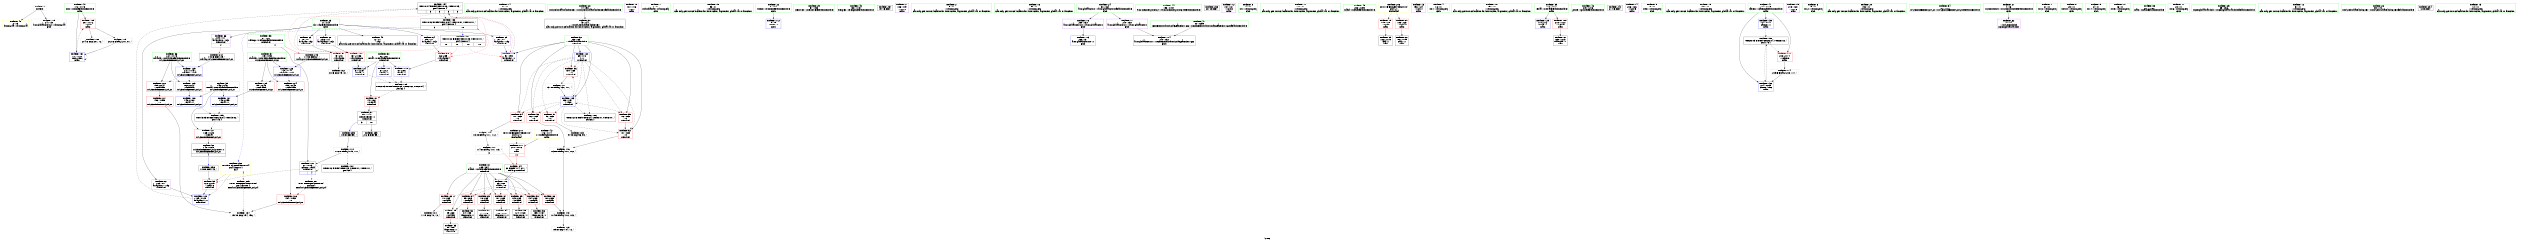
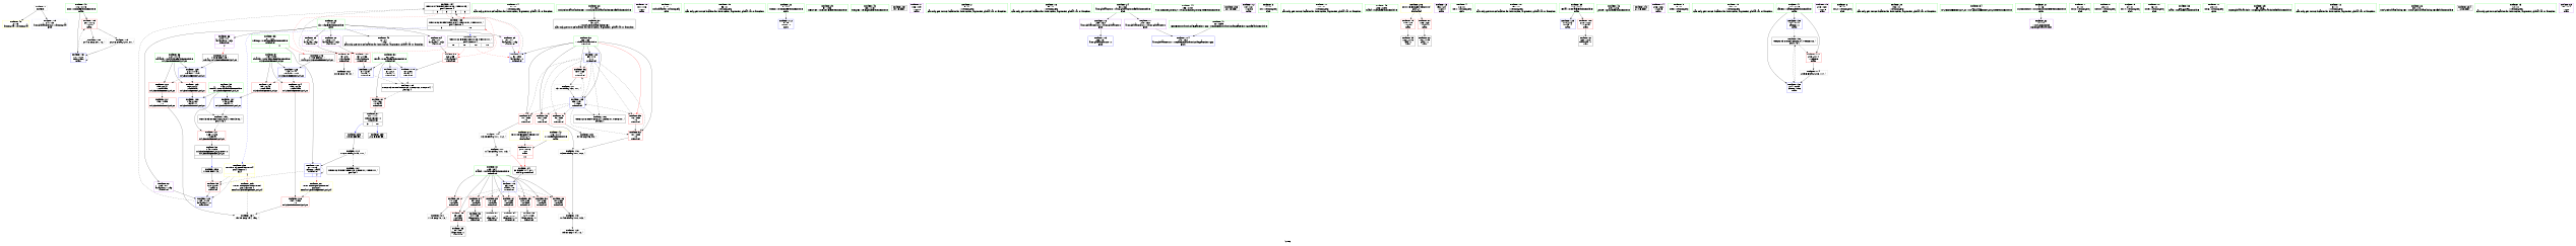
  digraph {
    label=SVFG
    node [color=green shape=record]
    edge [style=solid]
    n1 [color=grey label="{NodeID: 0\nNullPtr}"]
    n2 [color=yellow label="{NodeID: 48\n2\<--3\ndummyVal\<--dummyVal\n}"]
    n3 [color=blue label="{NodeID: 115\n241\<--3\nllvm.global_ctors_2\<--dummyVal\nGlob }" style=dotted]
    n4 [color=grey label="{NodeID: 180\n204 = cmp(201, 72, )\n}"]
    n5 [color=red label="{NodeID: 97\n79\<--78\n\<--arrayidx\n_Z5solvei\n}"]
    n6 [color=grey label="{NodeID: 182\n80 = cmp(79, 81, )\n}"]
    n7 [label="{NodeID: 14\n81\<--1\n\<--dummyObj\nCan only get source location for instruction, argument, global var or function.}"]
    n8 [color=black label="{NodeID: 194\nMR_10V_4 = PHI(MR_10V_6, MR_10V_3, )\npts\{130000 \}\n|{|<s2>3|<s3>3|<s4>3|<s5>3}}"]
    n9 [color=red label="{NodeID: 100\n137\<--136\n\<--arrayidx20\n_Z5solvei\n}"]
    n10 [color=black label="{NodeID: 188\nMR_10V_2 = PHI(MR_10V_4, MR_10V_1, MR_10V_1, )\npts\{130000 \}\n|{<s0>3|<s1>10}}"]
    n11 [color=red label="{NodeID: 98\n86\<--85\n\<--arrayidx4\n_Z5solvei\n}"]
    n12 [color=blue label="{NodeID: 119\n91\<--93\narrayidx7\<--\n_Z5solvei\n}"]
    n13 [color=blue label="{NodeID: 124\n61\<--137\nretval\<--\n_Z5solvei\n}"]
    n14 [color=yellow label="{NodeID: 232\n10V_5 = CSCHI(MR_10V_4)\npts\{130000 \}\nCS[]|{|<s2>4}}" style=double]
    n15 [color=black label="{NodeID: 191\nMR_10V_2 = PHI(MR_10V_3, MR_10V_1, )\npts\{130000 \}\n|{<s0>10|<s1>10|<s2>10|<s3>10}}"]
    n16 [color=blue label="{NodeID: 118\n61\<--86\nretval\<--\n_Z5solvei\n}"]
    n17 [color=black label="{NodeID: 185\nMR_2V_3 = PHI(MR_2V_5, MR_2V_2, MR_2V_4, )\npts\{62 \}\n}"]
    n18 [color=red label="{NodeID: 99\n122\<--119\n\<--call15\n_Z5solvei\n}"]
    n19 [color=blue label="{NodeID: 122\n125\<--122\narrayidx17\<--\n_Z5solvei\n}"]
    n20 [color=yellow label="{NodeID: 205\n10V_1 = ENCHI(MR_10V_0)\npts\{130000 \}\nFun[_ZSt3minIiERKT_S2_S2_]}" style=double]
    n21 [color=red label="{NodeID: 111\n211\<--176\n\<--n\nmain\n|{<s0>10}}"]
    n22 [color=black label="{NodeID: 241\n60 = PHI(114, 211, )\n0th arg _Z0solvei }"]
    n23 [color=blue label="{NodeID: 116\n63\<--60\nx.addr\<--x\n_Z5solvei\n}"]
    n24 [color=red label="{NodeID: 84\n83\<--63\n\<--x.addr\n_Z5solvei\n}"]
    n25 [color=red label="{NodeID: 86\n100\<--63\n\<--x.addr\n_Z5solvei\n}"]
    n26 [color=red label="{NodeID: 82\n70\<--63\n\<--x.addr\n_Z5solvei\n}"]
    n27 [color=red label="{NodeID: 83\n76\<--63\n\<--x.addr\n_Z5solvei\n}"]
    n28 [color=red label="{NodeID: 87\n107\<--63\n\<--x.addr\n_Z5solvei\n}"]
    n29 [color=red label="{NodeID: 89\n123\<--63\n\<--x.addr\n_Z5solvei\n}"]
    n30 [color=red label="{NodeID: 90\n134\<--63\n\<--x.addr\n_Z5solvei\n}"]
    n31 [label="{NodeID: 28\n44\<--50\n_ZNSt8ios_base4InitD1Ev\<--_ZNSt8ios_base4InitD1Ev_field_insensitive\n}"]
    n32 [color=black label="{NodeID: 50\n43\<--44\n\<--_ZNSt8ios_base4InitD1Ev\nCan only get source location for instruction, argument, global var or function.}"]
    n33 [color=blue label="{NodeID: 125\n147\<--143\n__a.addr\<--__a\n_ZSt3minIiERKT_S2_S2_\n}"]
    n34 [color=red label="{NodeID: 102\n155\<--147\n\<--__a.addr\n_ZSt3minIiERKT_S2_S2_\n}"]
    n35 [color=red label="{NodeID: 103\n162\<--147\n\<--__a.addr\n_ZSt3minIiERKT_S2_S2_\n}"]
    n36 [color=red label="{NodeID: 107\n156\<--155\n\<--\n_ZSt3minIiERKT_S2_S2_\n}"]
    n37 [color=blue label="{NodeID: 128\n145\<--162\nretval\<--\n_ZSt3minIiERKT_S2_S2_\n}"]
    n38 [color=grey label="{NodeID: 184\n157 = cmp(154, 156, )\n}"]
    n39 [color=black label="{NodeID: 195\nMR_13V_3 = PHI(MR_13V_4, MR_13V_2, )\npts\{146 \}\n}"]
    n40 [color=yellow label="{NodeID: 42\n176\<--177\nn\<--n_field_insensitive\nmain\n}"]
-   n41 [color=black label="{NodeID: 56\n135\<--134\nidxprom19\<--\n_Z5solvei\n}"]
    n42 [color=black label="{NodeID: 236\n119 = PHI(142, )\n}"]
    n43 [color=purple label="{NodeID: 70\n181\<--16\n\<--.str.1\nmain\n}"]
    n44 [color=black label="{NodeID: 52\n84\<--83\nidxprom3\<--\n_Z5solvei\n}"]
    n45 [color=red label="{NodeID: 85\n89\<--63\n\<--x.addr\n_Z5solvei\n}"]
    n46 [label="{NodeID: 1\n7\<--1\n__dso_handle\<--dummyObj\nGlob }"]
    n47 [color=grey label="{NodeID: 181\n71 = cmp(70, 72, )\n}"]
    n48 [color=red label="{NodeID: 81\n140\<--61\n\<--retval\n_Z5solvei\n}"]
    n49 [label="{NodeID: 15\n93\<--1\n\<--dummyObj\nCan only get source location for instruction, argument, global var or function.}"]
    n50 [color=red label="{NodeID: 101\n165\<--145\n\<--retval\n_ZSt3minIiERKT_S2_S2_\n}"]
    n51 [color=black label="{NodeID: 58\n142\<--165\n_ZSt3minIiERKT_S2_S2__ret\<--\n_ZSt3minIiERKT_S2_S2_\n|{<s0>4}}"]
    n52 [color=blue label="{NodeID: 112\n8\<--9\nMAXN\<--\nGlob }"]
    n53 [label="{NodeID: 29\n57\<--58\n_Z5solvei\<--_Z5solvei_field_insensitive\n}"]
    n54 [color=blue label="{NodeID: 126\n149\<--144\n__b.addr\<--__b\n_ZSt3minIiERKT_S2_S2_\n}"]
    n55 [color=red label="{NodeID: 104\n153\<--149\n\<--__b.addr\n_ZSt3minIiERKT_S2_S2_\n}"]
    n56 [color=red label="{NodeID: 105\n159\<--149\n\<--__b.addr\n_ZSt3minIiERKT_S2_S2_\n}"]
    n57 [color=red label="{NodeID: 106\n154\<--153\n\<--\n_ZSt3minIiERKT_S2_S2_\n}"]
    n58 [color=blue label="{NodeID: 127\n145\<--159\nretval\<--\n_ZSt3minIiERKT_S2_S2_\n}"]
    n59 [label="{NodeID: 43\n183\<--184\nfreopen\<--freopen_field_insensitive\n}"]
    n60 [color=black label="{NodeID: 57\n59\<--140\n_Z5solvei_ret\<--\n_Z5solvei\n|{<s0>3|<s1>10}}"]
    n61 [color=black label="{NodeID: 235\n115 = PHI(59, )\n}"]
    n62 [color=black label="{NodeID: 239\n212 = PHI(59, )\n}"]
    n63 [color=grey label="{NodeID: 172\n116 = Binary(115, 117, )\n}"]
    n64 [color=blue label="{NodeID: 121\n67\<--116\nref.tmp\<--add\n_Z5solvei\n|{|<s3>4}}"]
    n65 [color=black label="{NodeID: 187\nMR_8V_2 = PHI(MR_8V_3, MR_8V_1, MR_8V_1, )\npts\{68 \}\n}"]
    n66 [color=black label="{NodeID: 237\n197 = PHI()\n}"]
    n67 [color=purple label="{NodeID: 71\n186\<--19\n\<--.str.2\nmain\n}"]
    n68 [color=black label="{NodeID: 53\n90\<--89\nidxprom6\<--\n_Z5solvei\n}"]
    n69 [label="{NodeID: 2\n9\<--1\n\<--dummyObj\nCan only get source location for instruction, argument, global var or function.}"]
    n70 [label="{NodeID: 16\n98\<--1\n\<--dummyObj\nCan only get source location for instruction, argument, global var or function.}"]
    n71 [color=blue label="{NodeID: 113\n239\<--31\nllvm.global_ctors_0\<--\nGlob }"]
    n72 [label="{NodeID: 30\n61\<--62\nretval\<--retval_field_insensitive\n_Z5solvei\n}"]
    n73 [color=blue label="{NodeID: 117\n61\<--72\nretval\<--\n_Z5solvei\n}"]
    n74 [color=yellow label="{NodeID: 210\n28V_1 = ENCHI(MR_28V_0)\npts\{177 \}\nFun[main]}" style=double]
    n75 [label="{NodeID: 44\n193\<--194\nllvm.memset.p0i8.i64\<--llvm.memset.p0i8.i64_field_insensitive\n}"]
    n76 [color=black label="{NodeID: 238\n207 = PHI()\n}"]
    n77 [color=purple label="{NodeID: 72\n187\<--21\n\<--.str.3\nmain\n}"]
    n78 [color=grey label="{NodeID: 173\n104 = Binary(100, 103, )\n}"]
    n79 [color=grey label="{NodeID: 179\n105 = cmp(104, 72, )\n}"]
    n80 [label="{NodeID: 3\n14\<--1\n.str\<--dummyObj\nGlob }"]
    n81 [color=grey label="{NodeID: 183\n97 = cmp(96, 98, )\n}"]
    n82 [label="{NodeID: 17\n117\<--1\n\<--dummyObj\nCan only get source location for instruction, argument, global var or function.}"]
    n83 [color=blue label="{NodeID: 114\n240\<--32\nllvm.global_ctors_1\<--_GLOBAL__sub_I_SmileyFace_3_1.cpp\nGlob }"]
    n84 [label="{NodeID: 31\n63\<--64\nx.addr\<--x.addr_field_insensitive\n_Z5solvei\n}"]
    n85 [color=black label="{NodeID: 51\n77\<--76\nidxprom\<--\n_Z5solvei\n}"]
    n86 [color=black label="{NodeID: 54\n108\<--107\nidxprom11\<--\n_Z5solvei\n}"]
    n87 [color=black label="{NodeID: 55\n124\<--123\nidxprom16\<--\n_Z5solvei\n}"]
    n88 [color=grey label="{NodeID: 177\n114 = Binary(110, 113, )\n|{<s0>3}}"]
    n89 [label="{NodeID: 45\n198\<--199\nscanf\<--scanf_field_insensitive\n}"]
    n90 [color=black label="{NodeID: 59\n182\<--179\ncall\<--\nmain\n}"]
    n91 [color=purple label="{NodeID: 73\n196\<--24\n\<--.str.4\nmain\n}"]
    n92 [label="{NodeID: 4\n16\<--1\n.str.1\<--dummyObj\nGlob }"]
    n93 [label="{NodeID: 18\n190\<--1\n\<--dummyObj\nCan only get source location for instruction, argument, global var or function.}"]
    n94 [label="{NodeID: 32\n65\<--66\ni\<--i_field_insensitive\n_Z5solvei\n}"]
    n95 [color=red label="{NodeID: 92\n101\<--65\n\<--i\n_Z5solvei\n}"]
    n96 [color=red label="{NodeID: 93\n102\<--65\n\<--i\n_Z5solvei\n}"]
    n97 [color=red label="{NodeID: 94\n111\<--65\n\<--i\n_Z5solvei\n}"]
    n98 [color=red label="{NodeID: 95\n112\<--65\n\<--i\n_Z5solvei\n}"]
    n99 [color=red label="{NodeID: 96\n130\<--65\n\<--i\n_Z5solvei\n}"]
    n100 [color=blue label="{NodeID: 120\n65\<--72\ni\<--\n_Z5solvei\n}"]
    n101 [color=blue label="{NodeID: 123\n65\<--131\ni\<--inc\n_Z5solvei\n}"]
    n102 [color=red label="{NodeID: 91\n96\<--65\n\<--i\n_Z5solvei\n}"]
    n103 [color=grey label="{NodeID: 176\n103 = Binary(101, 102, )\n}"]
    n104 [color=grey label="{NodeID: 178\n113 = Binary(111, 112, )\n}"]
    n105 [color=grey label="{NodeID: 171\n131 = Binary(130, 117, )\n}"]
    n106 [color=black label="{NodeID: 186\nMR_6V_2 = PHI(MR_6V_4, MR_6V_1, MR_6V_1, )\npts\{66 \}\n}"]
    n107 [color=blue label="{NodeID: 129\n170\<--72\nretval\<--\nmain\n}"]
    n108 [color=red label="{NodeID: 108\n218\<--170\n\<--retval\nmain\n}"]
    n109 [color=black label="{NodeID: 61\n169\<--218\nmain_ret\<--\nmain\n}"]
    n110 [label="{NodeID: 46\n215\<--216\nprintf\<--printf_field_insensitive\n}"]
    n111 [color=black label="{NodeID: 60\n188\<--185\ncall1\<--\nmain\n}"]
    n112 [color=black label="{NodeID: 240\n214 = PHI()\n}"]
    n113 [color=purple label="{NodeID: 74\n206\<--26\n\<--.str.5\nmain\n}"]
    n114 [label="{NodeID: 5\n18\<--1\nstdin\<--dummyObj\nGlob }"]
    n115 [label="{NodeID: 19\n191\<--1\n\<--dummyObj\nCan only get source location for instruction, argument, global var or function.}"]
    n116 [label="{NodeID: 33\n67\<--68\nref.tmp\<--ref.tmp_field_insensitive\n_Z5solvei\n|{|<s1>4}}"]
    n117 [color=black label="{NodeID: 243\n144 = PHI(67, )\n1st arg _ZSt3minIiERKT_S2_S2_ }"]
    n118 [color=yellow label="{NodeID: 201\n8V_1 = ENCHI(MR_8V_0)\npts\{68 \}\nFun[_ZSt3minIiERKT_S2_S2_]}" style=double]
    n119 [color=blue label="{NodeID: 130\n174\<--117\ncase_n\<--\nmain\n}"]
    n120 [color=black label="{NodeID: 190\nMR_26V_3 = PHI(MR_26V_4, MR_26V_2, )\npts\{175 \}\n}"]
    n121 [color=blue label="{NodeID: 132\n174\<--209\ncase_n\<--inc\nmain\n}"]
    n122 [color=red label="{NodeID: 110\n208\<--174\n\<--case_n\nmain\n}"]
    n123 [color=grey label="{NodeID: 174\n209 = Binary(208, 117, )\n}"]
    n124 [label="{NodeID: 47\n32\<--235\n_GLOBAL__sub_I_SmileyFace_3_1.cpp\<--_GLOBAL__sub_I_SmileyFace_3_1.cpp_field_insensitive\n}"]
    n125 [color=purple label="{NodeID: 75\n213\<--28\n\<--.str.6\nmain\n}"]
    n126 [label="{NodeID: 6\n19\<--1\n.str.2\<--dummyObj\nGlob }"]
    n127 [label="{NodeID: 20\n192\<--1\n\<--dummyObj\nCan only get source location for instruction, argument, global var or function.}"]
    n128 [label="{NodeID: 34\n120\<--121\n_ZSt3minIiERKT_S2_S2_\<--_ZSt3minIiERKT_S2_S2__field_insensitive\n}"]
    n129 [color=blue label="{NodeID: 131\n172\<--202\n___T\<--dec\nmain\n}"]
    n130 [color=red label="{NodeID: 109\n201\<--172\n\<--___T\nmain\n}"]
    n131 [color=grey label="{NodeID: 175\n202 = Binary(201, 81, )\n}"]
    n132 [color=purple label="{NodeID: 62\n41\<--4\n\<--_ZStL8__ioinit\n__cxx_global_var_init\n}"]
    n133 [color=black label="{NodeID: 242\n143 = PHI(109, )\n0th arg _ZSt3minIiERKT_S2_S2_ }"]
    n134 [color=purple label="{NodeID: 76\n239\<--30\nllvm.global_ctors_0\<--llvm.global_ctors\nGlob }"]
    n135 [label="{NodeID: 7\n21\<--1\n.str.3\<--dummyObj\nGlob }"]
    n136 [label="{NodeID: 21\n4\<--6\n_ZStL8__ioinit\<--_ZStL8__ioinit_field_insensitive\nGlob }"]
    n137 [label="{NodeID: 35\n145\<--146\nretval\<--retval_field_insensitive\n_ZSt3minIiERKT_S2_S2_\n}"]
    n138 [color=black label="{NodeID: 49\n12\<--11\n\<--dp\nCan only get source location for instruction, argument, global var or function.}"]
    n139 [color=purple label="{NodeID: 63\n78\<--11\narrayidx\<--dp\n_Z5solvei\n}"]
    n140 [color=purple label="{NodeID: 77\n240\<--30\nllvm.global_ctors_1\<--llvm.global_ctors\nGlob }"]
    n141 [label="{NodeID: 8\n23\<--1\nstdout\<--dummyObj\nGlob }"]
    n142 [label="{NodeID: 22\n8\<--10\nMAXN\<--MAXN_field_insensitive\nGlob }"]
    n143 [label="{NodeID: 36\n147\<--148\n__a.addr\<--__a.addr_field_insensitive\n_ZSt3minIiERKT_S2_S2_\n}"]
    n144 [color=purple label="{NodeID: 64\n85\<--11\narrayidx4\<--dp\n_Z5solvei\n}"]
    n145 [label="{NodeID: 9\n24\<--1\n.str.4\<--dummyObj\nGlob }"]
    n146 [label="{NodeID: 23\n11\<--13\ndp\<--dp_field_insensitive\nGlob }"]
    n147 [color=purple label="{NodeID: 65\n91\<--11\narrayidx7\<--dp\n_Z5solvei\n}"]
    n148 [color=purple label="{NodeID: 66\n109\<--11\narrayidx12\<--dp\n_Z5solvei\n|{<s0>4}}"]
    n149 [color=purple label="{NodeID: 67\n125\<--11\narrayidx17\<--dp\n_Z5solvei\n}"]
    n150 [color=purple label="{NodeID: 68\n136\<--11\narrayidx20\<--dp\n_Z5solvei\n}"]
    n151 [label="{NodeID: 37\n149\<--150\n__b.addr\<--__b.addr_field_insensitive\n_ZSt3minIiERKT_S2_S2_\n}"]
    n152 [color=red label="{NodeID: 79\n179\<--18\n\<--stdin\nmain\n}"]
    n153 [label="{NodeID: 10\n26\<--1\n.str.5\<--dummyObj\nGlob }"]
    n154 [label="{NodeID: 24\n30\<--34\nllvm.global_ctors\<--llvm.global_ctors_field_insensitive\nGlob }"]
    n155 [label="{NodeID: 38\n167\<--168\nmain\<--main_field_insensitive\n}"]
    n156 [color=red label="{NodeID: 80\n185\<--23\n\<--stdout\nmain\n}"]
    n157 [label="{NodeID: 11\n28\<--1\n.str.6\<--dummyObj\nGlob }"]
    n158 [label="{NodeID: 25\n35\<--36\n__cxx_global_var_init\<--__cxx_global_var_init_field_insensitive\n}"]
    n159 [label="{NodeID: 39\n170\<--171\nretval\<--retval_field_insensitive\nmain\n}"]
    n160 [label="{NodeID: 12\n31\<--1\n\<--dummyObj\nCan only get source location for instruction, argument, global var or function.}"]
    n161 [label="{NodeID: 26\n39\<--40\n_ZNSt8ios_base4InitC1Ev\<--_ZNSt8ios_base4InitC1Ev_field_insensitive\n}"]
    n162 [color=yellow label="{NodeID: 206\n20V_1 = ENCHI(MR_20V_0)\npts\{1 \}\nFun[main]}" style=double]
    n163 [label="{NodeID: 40\n172\<--173\n___T\<--___T_field_insensitive\nmain\n}"]
    n164 [color=black label="{NodeID: 234\n42 = PHI()\n}"]
    n165 [label="{NodeID: 13\n72\<--1\n\<--dummyObj\nCan only get source location for instruction, argument, global var or function.}"]
    n166 [label="{NodeID: 41\n174\<--175\ncase_n\<--case_n_field_insensitive\nmain\n}"]
+   n167 [color=purple label="{NodeID: 69\n180\<--14\n\<--.str\nmain\n}"]
    n1 -> n2
    n1 -> n3
    n5 -> n6
    n8 -> n5 [color=red style=dashed tailport=s2]
    n8 -> n9 [style=dashed]
    n8 -> n10 [style=dashed]
    n8 -> n10 [color=red style=dashed tailport=s5]
    n8 -> n11 [color=red style=dashed tailport=s3]
    n8 -> n12 [color=red style=dashed tailport=s4]
    n9 -> n13
    n10 -> n14 [color=blue style=dashed tailport=s0]
    n10 -> n15 [color=blue style=dashed tailport=s1]
    n11 -> n16
    n12 -> n8 [style=dashed]
    n13 -> n17 [style=dashed]
    n14 -> n18 [style=dashed]
    n14 -> n19 [style=dashed]
    n14 -> n20 [color=red style=dashed tailport=s2]
    n15 -> n5 [color=red style=dashed tailport=s0]
    n15 -> n10 [color=red style=dashed tailport=s3]
    n15 -> n11 [color=red style=dashed tailport=s1]
    n15 -> n12 [color=red style=dashed tailport=s2]
    n16 -> n17 [style=dashed]
    n17 -> n48 [style=dashed]
    n18 -> n19
    n19 -> n8 [style=dashed]
    n20 -> n38 [style=dashed]
    n21 -> n22 [color=red tailport=s0]
    n22 -> n23
    n23 -> n24 [style=dashed]
    n23 -> n25 [style=dashed]
    n23 -> n26 [style=dashed]
    n23 -> n27 [style=dashed]
    n23 -> n28 [style=dashed]
    n23 -> n29 [style=dashed]
    n23 -> n30 [style=dashed]
    n24 -> n44
    n24 -> n45 [style=dashed]
    n25 -> n78
    n26 -> n47
    n27 -> n85
    n28 -> n86
    n29 -> n87
-   n30 -> n41
    n31 -> n32
    n33 -> n34 [style=dashed]
    n33 -> n35 [style=dashed]
    n34 -> n36
    n35 -> n37
    n36 -> n38
    n37 -> n39 [style=dashed]
    n39 -> n50 [style=dashed]
    n40 -> n21
    n42 -> n18
    n45 -> n68
    n48 -> n60
    n50 -> n51
    n51 -> n42 [color=blue tailport=s0]
    n54 -> n55 [style=dashed]
    n54 -> n56 [style=dashed]
    n55 -> n57
    n56 -> n58
    n57 -> n38
    n58 -> n39 [style=dashed]
    n60 -> n61 [color=blue tailport=s0]
    n60 -> n62 [color=blue tailport=s1]
    n61 -> n63
    n63 -> n64
    n63 -> n65 [style=dashed]
    n64 -> n18 [style=dashed]
    n64 -> n64 [style=dashed]
    n64 -> n118 [color=red style=dashed tailport=s3]
    n72 -> n13
    n72 -> n16
    n72 -> n48
    n72 -> n73
    n73 -> n17 [style=dashed]
    n74 -> n21 [style=dashed]
    n78 -> n79
    n84 -> n23
    n84 -> n24
    n84 -> n25
    n84 -> n26
    n84 -> n27
    n84 -> n28
    n84 -> n29
    n84 -> n30
    n84 -> n45
    n88 -> n22 [color=red tailport=s0]
    n94 -> n12
    n94 -> n95
    n94 -> n96
    n94 -> n97
-   n94 -> n98
+   n94 -> n98 [color=red]
    n94 -> n99
    n94 -> n100
    n94 -> n101
    n95 -> n103
    n96 -> n103
    n97 -> n104
    n98 -> n95
    n99 -> n105
    n100 -> n95 [style=dashed]
    n100 -> n96 [style=dashed]
    n100 -> n97 [style=dashed]
    n100 -> n98 [style=dashed]
    n100 -> n99 [style=dashed]
    n100 -> n101 [style=dashed]
    n100 -> n102 [style=dashed]
    n100 -> n106 [style=dashed]
    n101 -> n95 [style=dashed]
    n101 -> n96 [style=dashed]
    n101 -> n97 [style=dashed]
    n101 -> n98 [style=dashed]
    n101 -> n99 [style=dashed]
    n101 -> n101 [style=dashed]
    n101 -> n102 [style=dashed]
    n101 -> n106 [style=dashed]
    n102 -> n81
    n103 -> n78
    n104 -> n88
    n105 -> n101
    n108 -> n109
    n116 -> n64
    n116 -> n117 [color=red tailport=s1]
    n117 -> n54
    n118 -> n57 [style=dashed]
    n119 -> n120 [style=dashed]
    n120 -> n121 [style=dashed]
    n120 -> n122 [style=dashed]
    n121 -> n120 [style=dashed]
    n122 -> n123
    n123 -> n121
    n124 -> n83
    n129 -> n129 [style=dashed]
    n129 -> n130 [style=dashed]
    n130 -> n4
    n130 -> n131
    n131 -> n129
    n133 -> n33
    n134 -> n71
    n136 -> n132
    n137 -> n37
    n137 -> n50
    n137 -> n58
    n139 -> n5
    n140 -> n83
    n142 -> n52
    n143 -> n33
    n143 -> n34
    n143 -> n35
    n144 -> n11
    n146 -> n138
    n146 -> n139
    n146 -> n144
    n146 -> n147
    n146 -> n148
    n146 -> n149
    n146 -> n150
    n147 -> n12
    n148 -> n133 [color=red tailport=s0]
    n149 -> n19
    n150 -> n9
    n151 -> n54
    n151 -> n55
    n151 -> n56
    n152 -> n90
    n154 -> n134
    n154 -> n140
    n156 -> n111
    n159 -> n107
    n159 -> n108
    n162 -> n152 [style=dashed]
    n162 -> n156 [style=dashed]
    n163 -> n129
    n163 -> n130
    n166 -> n119
    n166 -> n121
    n166 -> n122
  }
